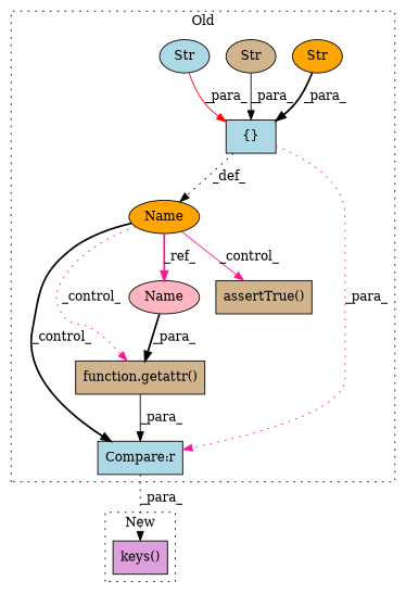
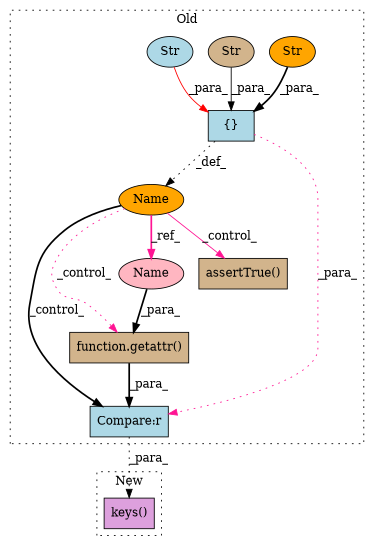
  digraph {
    node [a=75 fillcolor=tan l=4 shape=box style=filled]
    edge [color=black style=bold]
    n1 [l="16,1" label="assertTrue()" s="5810,5858"]
    n2 [a=87 fillcolor=orange label=Name s=5555 shape=ellipse]
    n3 [l="8,1" label="function.getattr()" s="5830,5845"]
    n4 [a=59 fillcolor=lightblue l="14,0" label="{}" s="5563,5785"]
    n5 [a=66 fillcolor=orange l=11 label=Str s=5727 shape=ellipse]
    n6 [a=66 l=17 label=Str s=5665 shape=ellipse]
    n7 [a=66 fillcolor=lightblue l=10 label=Str s=5577 shape=ellipse]
    n8 [a=40 fillcolor=lightblue l=32 label="Compare:r" s=5826]
    n9 [a=87 fillcolor=lightpink label=Name s=5841 shape=ellipse]
    n10 [fillcolor=plum l=33 label="keys()" s=5744]
    subgraph cluster_1 {
      label=Old
      style=dotted
      n1
      n2
      n3
      n4
      n5
      n6
      n7
      n8
      n9
    }
    subgraph cluster_2 {
      label=New
      style=dotted
      n10
    }
    n2 -> n1 [color=deeppink label=_control_ style=solid]
    n2 -> n3 [color=deeppink label=_control_ style=dotted]
    n2 -> n8 [label=_control_]
    n2 -> n9 [color=deeppink label=_ref_]
-   n3 -> n8 [label=_para_ style=solid]
+   n3 -> n8 [label=_para_]
    n4 -> n2 [label=_def_ style=dotted]
    n4 -> n8 [color=deeppink label=_para_ style=dotted]
    n5 -> n4 [label=_para_]
    n6 -> n4 [label=_para_ style=solid]
    n7 -> n4 [color=red label=_para_ style=solid]
    n8 -> n10 [label=_para_ style=dotted]
    n9 -> n3 [label=_para_]
  }
